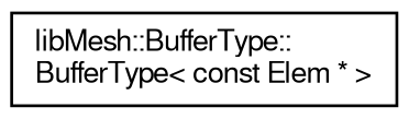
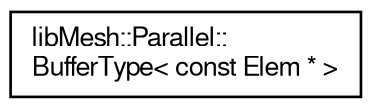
  digraph {
    rankdir=LR
-   n1 [color=black fillcolor=white fontname=FreeSans fontsize=10 height=0.2 label="libMesh::BufferType::\lBufferType\< const Elem * \>" shape=record style=filled width=0.4]
+   n1 [color=black fillcolor=white fontname=FreeSans fontsize=10 height=0.2 label="libMesh::Parallel::\lBufferType\< const Elem * \>" shape=record style=filled width=0.4]
  }
